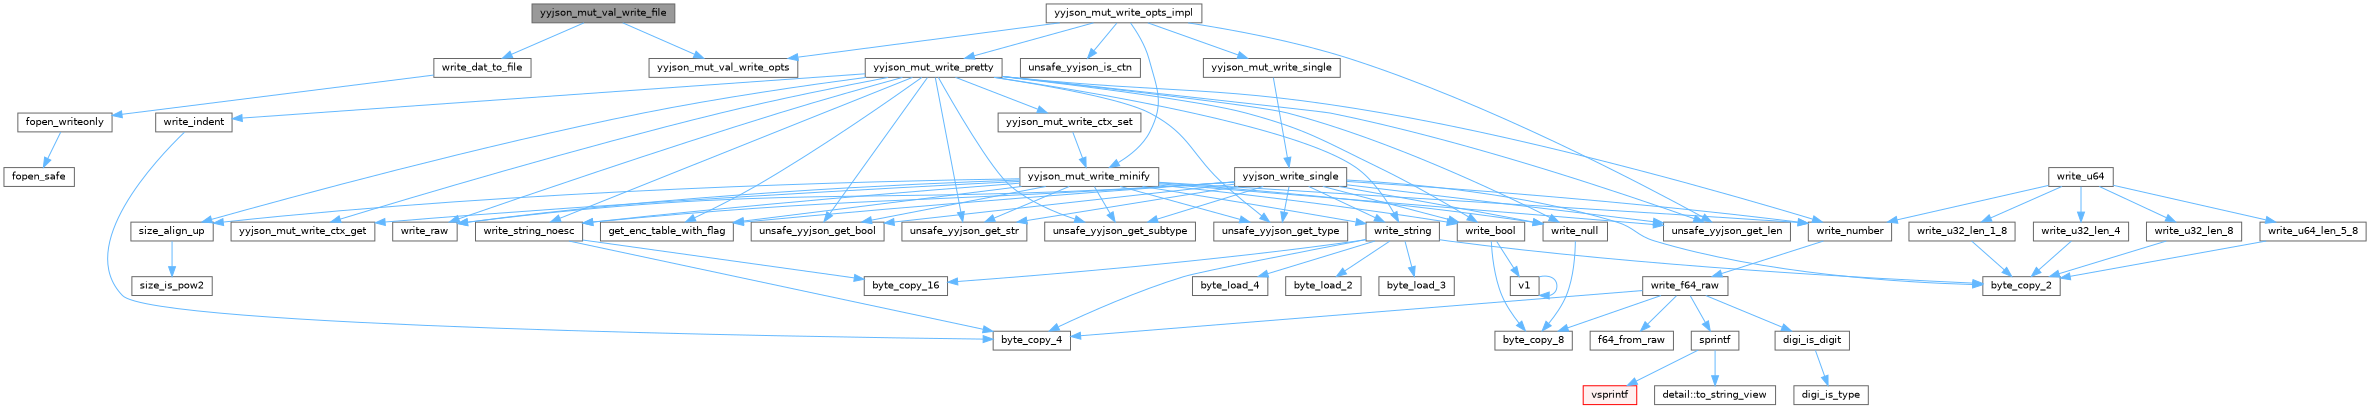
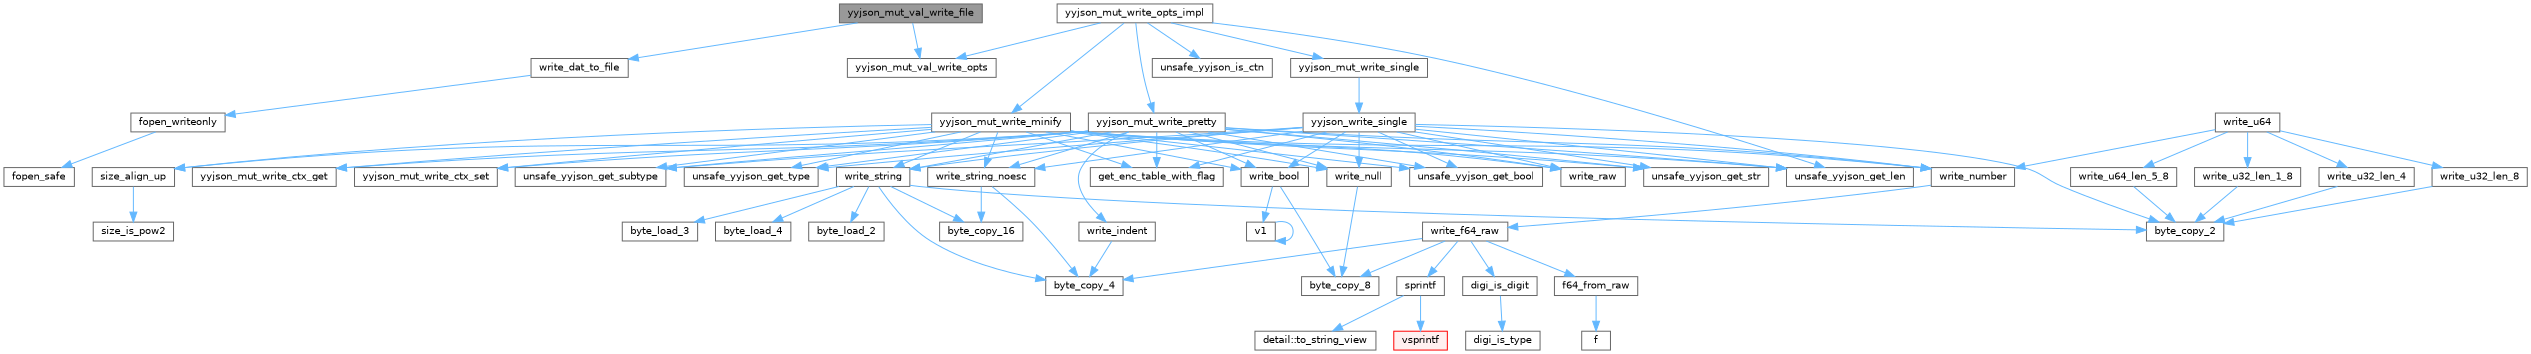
  digraph {
    rankdir=TB
    node [color=grey40 fillcolor=white fontname=Helvetica fontsize=10 shape=box style=filled]
    edge [color=steelblue1 fontname=Helvetica fontsize=10 labelfontname=Helvetica labelfontsize=10 style=solid]
    n1 [color=gray40 fillcolor=grey60 fontcolor=black height=0.2 label=yyjson_mut_val_write_file width=0.4]
    n2 [height=0.2 label=write_dat_to_file width=0.4]
    n3 [height=0.2 label=yyjson_mut_val_write_opts width=0.4]
    n4 [height=0.2 label=fopen_writeonly width=0.4]
    n5 [height=0.2 label=fopen_safe width=0.4]
    n6 [height=0.2 label=yyjson_mut_write_opts_impl width=0.4]
    n7 [height=0.2 label=unsafe_yyjson_get_len width=0.4]
    n8 [height=0.2 label=unsafe_yyjson_is_ctn width=0.4]
    n9 [height=0.2 label=yyjson_mut_write_minify width=0.4]
    n10 [height=0.2 label=yyjson_mut_write_pretty width=0.4]
    n11 [height=0.2 label=yyjson_mut_write_single width=0.4]
    n12 [height=0.2 label=get_enc_table_with_flag width=0.4]
    n13 [height=0.2 label=size_align_up width=0.4]
    n14 [height=0.2 label=unsafe_yyjson_get_bool width=0.4]
    n15 [height=0.2 label=unsafe_yyjson_get_str width=0.4]
    n16 [height=0.2 label=unsafe_yyjson_get_subtype width=0.4]
    n17 [height=0.2 label=unsafe_yyjson_get_type width=0.4]
    n18 [height=0.2 label=write_bool width=0.4]
    n19 [height=0.2 label=write_null width=0.4]
    n20 [height=0.2 label=write_number width=0.4]
    n21 [height=0.2 label=write_raw width=0.4]
    n22 [height=0.2 label=write_string width=0.4]
    n23 [height=0.2 label=write_string_noesc width=0.4]
    n24 [height=0.2 label=yyjson_mut_write_ctx_get width=0.4]
    n25 [height=0.2 label=yyjson_mut_write_ctx_set width=0.4]
    n26 [height=0.2 label=write_indent width=0.4]
    n27 [height=0.2 label=yyjson_write_single width=0.4]
    n28 [height=0.2 label=size_is_pow2 width=0.4]
    n29 [height=0.2 label=byte_copy_8 width=0.4]
    n30 [height=0.2 label=v1 width=0.4]
    n31 [height=0.2 label=write_f64_raw width=0.4]
    n32 [height=0.2 label=byte_copy_4 width=0.4]
    n33 [height=0.2 label=byte_copy_2 width=0.4]
    n34 [height=0.2 label=byte_copy_16 width=0.4]
    n35 [height=0.2 label=byte_load_2 width=0.4]
    n36 [height=0.2 label=byte_load_3 width=0.4]
    n37 [height=0.2 label=byte_load_4 width=0.4]
    n38 [height=0.2 label=digi_is_digit width=0.4]
    n39 [height=0.2 label=f64_from_raw width=0.4]
    n40 [height=0.2 label=sprintf width=0.4]
    n41 [height=0.2 label=write_u64 width=0.4]
    n42 [height=0.2 label=write_u32_len_1_8 width=0.4]
    n43 [height=0.2 label=write_u32_len_4 width=0.4]
    n44 [height=0.2 label=write_u32_len_8 width=0.4]
    n45 [height=0.2 label=write_u64_len_5_8 width=0.4]
    n46 [height=0.2 label=digi_is_type width=0.4]
+   n47 [height=0.2 label=f width=0.4]
    n48 [height=0.2 label="detail::to_string_view" width=0.4]
    n49 [color=red fillcolor="#FFF0F0" height=0.2 label=vsprintf width=0.4]
    n1 -> n2
    n1 -> n3
    n2 -> n4
    n4 -> n5
    n6 -> n3
    n6 -> n7
    n6 -> n8
    n6 -> n9
    n6 -> n10
    n6 -> n11
    n9 -> n7
    n9 -> n12
    n9 -> n13
    n9 -> n14
    n9 -> n15
    n9 -> n16
    n9 -> n17
    n9 -> n18
    n9 -> n19
    n9 -> n20
    n9 -> n21
    n9 -> n22
    n9 -> n23
    n9 -> n24
-   n25 -> n9
+   n9 -> n25
    n10 -> n7
    n10 -> n12
    n10 -> n13
    n10 -> n14
    n10 -> n15
    n10 -> n16
    n10 -> n17
    n10 -> n18
    n10 -> n19
    n10 -> n20
    n10 -> n21
    n10 -> n22
    n10 -> n23
    n10 -> n24
    n10 -> n25
    n10 -> n26
    n11 -> n27
    n13 -> n28
    n18 -> n29
    n18 -> n30
    n19 -> n29
    n20 -> n31
    n22 -> n32
    n22 -> n33
    n22 -> n34
    n22 -> n35
    n22 -> n36
    n22 -> n37
    n23 -> n32
    n23 -> n34
    n26 -> n32
    n27 -> n7
    n27 -> n12
    n27 -> n14
    n27 -> n15
    n27 -> n16
    n27 -> n17
    n27 -> n18
    n27 -> n19
    n27 -> n20
    n27 -> n21
    n27 -> n22
    n27 -> n23
    n27 -> n33
    n30 -> n30
    n31 -> n29
    n31 -> n32
    n31 -> n38
    n31 -> n39
    n31 -> n40
    n38 -> n46
+   n39 -> n47
    n40 -> n48
    n40 -> n49
    n41 -> n20
    n41 -> n42
    n41 -> n43
    n41 -> n44
    n41 -> n45
    n42 -> n33
    n43 -> n33
    n44 -> n33
    n45 -> n33
  }
